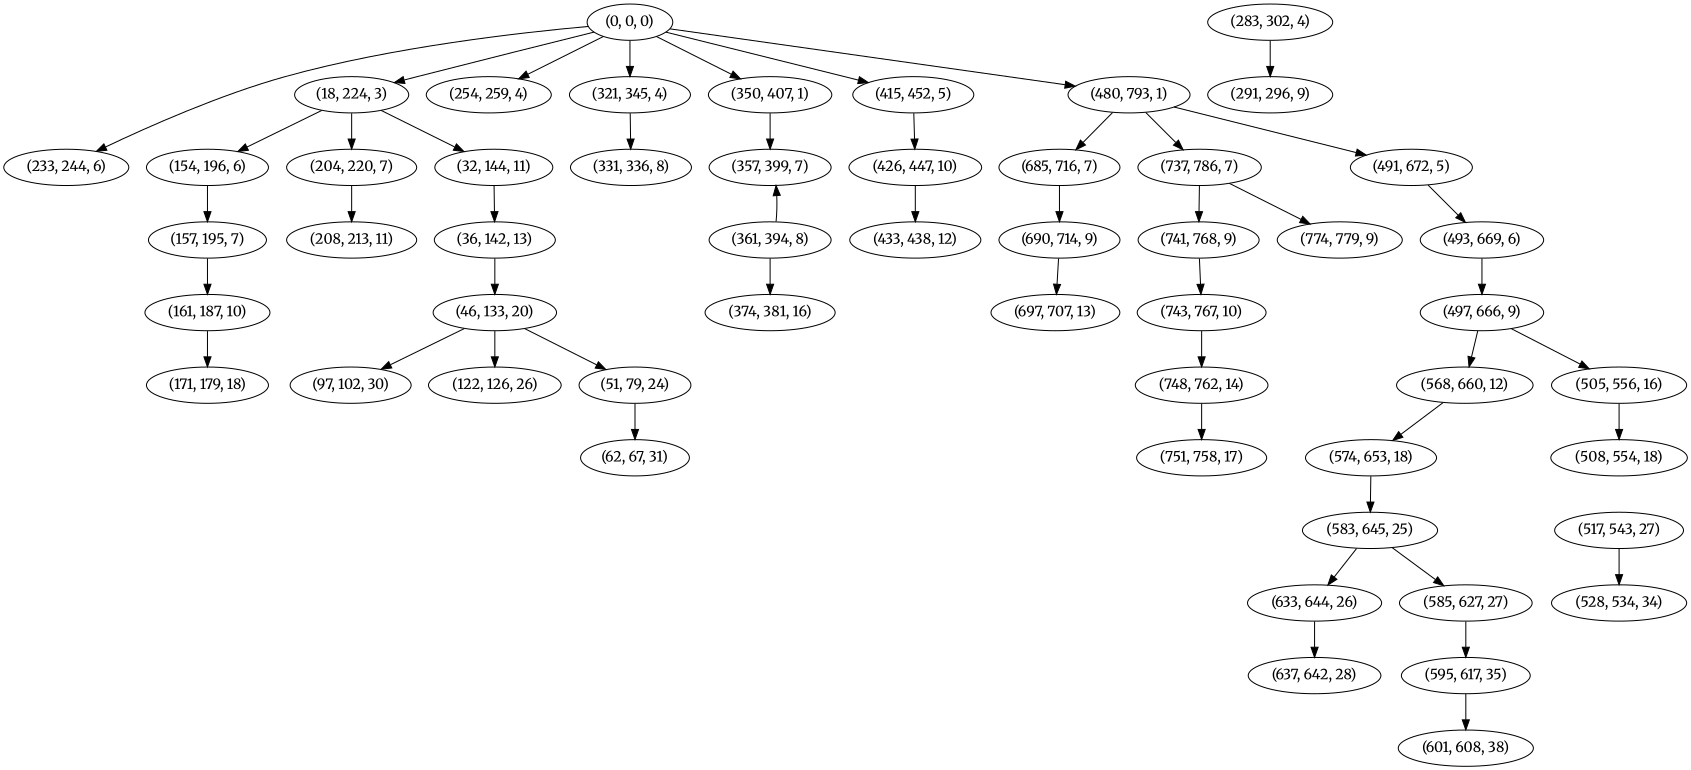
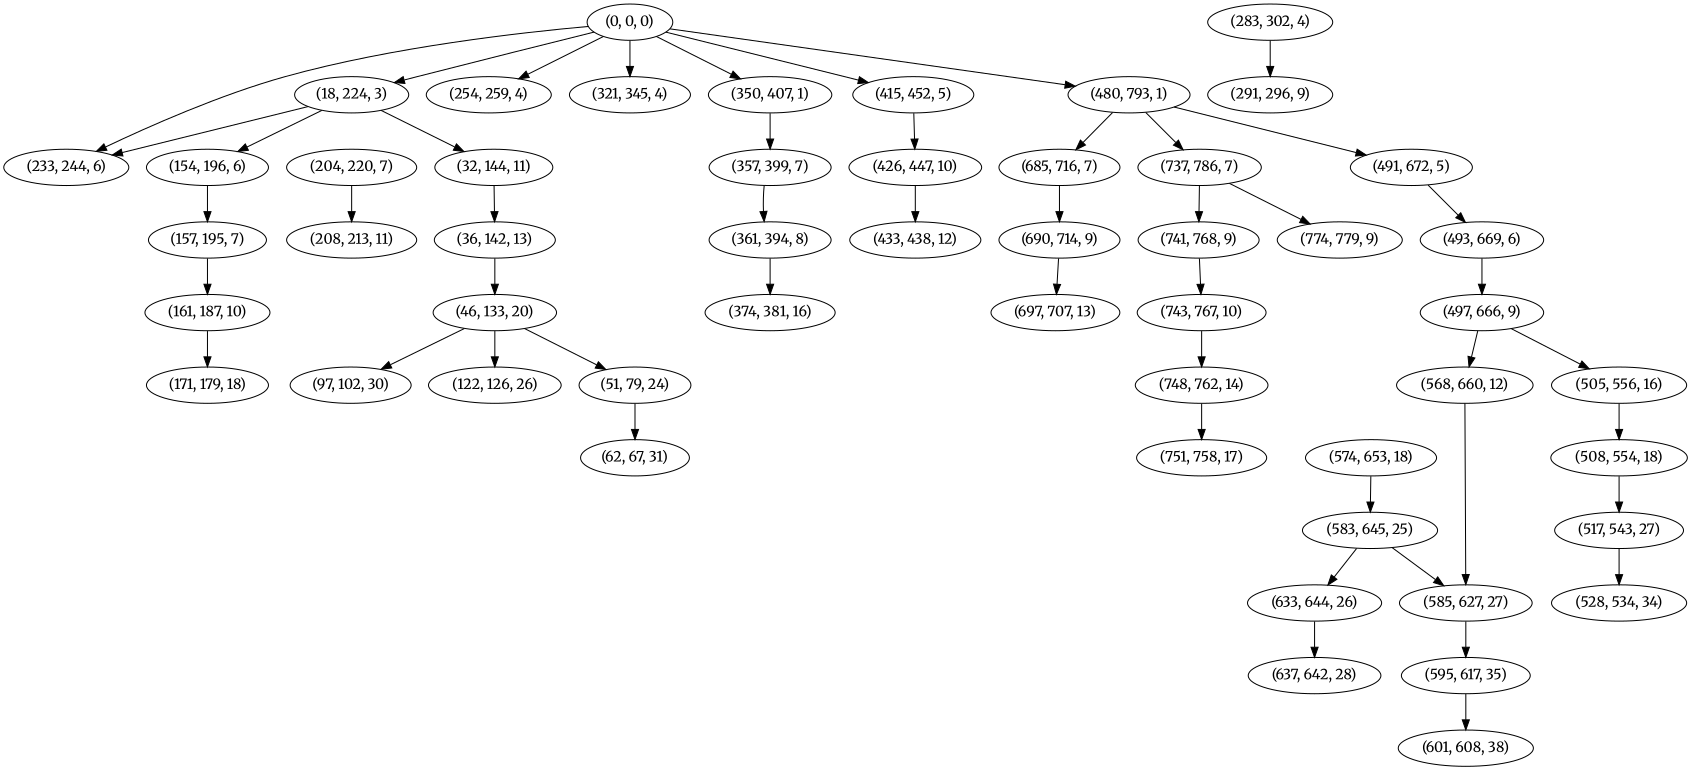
  digraph {
    fontname=Merriweather
    node [fontname=Merriweather]
    edge [fontname=Merriweather]
    "(0, 0, 0)"
    "(18, 224, 3)"
    "(233, 244, 6)"
    "(254, 259, 4)"
    "(321, 345, 4)"
    "(350, 407, 1)"
    "(415, 452, 5)"
    "(480, 793, 1)"
    "(32, 144, 11)"
    "(154, 196, 6)"
    "(204, 220, 7)"
-   "(331, 336, 8)"
    "(357, 399, 7)"
    "(426, 447, 10)"
    "(491, 672, 5)"
    "(685, 716, 7)"
    "(737, 786, 7)"
    "(36, 142, 13)"
    "(157, 195, 7)"
    "(208, 213, 11)"
    "(46, 133, 20)"
    "(51, 79, 24)"
    "(97, 102, 30)"
    "(122, 126, 26)"
    "(62, 67, 31)"
    "(161, 187, 10)"
    "(171, 179, 18)"
    "(283, 302, 4)"
    "(291, 296, 9)"
    "(361, 394, 8)"
    "(374, 381, 16)"
    "(433, 438, 12)"
    "(493, 669, 6)"
    "(690, 714, 9)"
    "(741, 768, 9)"
    "(774, 779, 9)"
    "(497, 666, 9)"
    "(505, 556, 16)"
    "(568, 660, 12)"
    "(508, 554, 18)"
    "(574, 653, 18)"
    "(517, 543, 27)"
    "(528, 534, 34)"
    "(583, 645, 25)"
    "(585, 627, 27)"
    "(633, 644, 26)"
    "(595, 617, 35)"
    "(637, 642, 28)"
    "(601, 608, 38)"
    "(697, 707, 13)"
    "(743, 767, 10)"
    "(748, 762, 14)"
    "(751, 758, 17)"
    "(0, 0, 0)" -> "(18, 224, 3)"
    "(0, 0, 0)" -> "(233, 244, 6)"
    "(0, 0, 0)" -> "(254, 259, 4)"
    "(0, 0, 0)" -> "(321, 345, 4)"
    "(0, 0, 0)" -> "(350, 407, 1)"
    "(0, 0, 0)" -> "(415, 452, 5)"
    "(0, 0, 0)" -> "(480, 793, 1)"
    "(18, 224, 3)" -> "(32, 144, 11)"
    "(18, 224, 3)" -> "(154, 196, 6)"
-   "(18, 224, 3)" -> "(204, 220, 7)"
-   "(321, 345, 4)" -> "(331, 336, 8)"
+   "(18, 224, 3)" -> "(233, 244, 6)"
    "(350, 407, 1)" -> "(357, 399, 7)"
    "(415, 452, 5)" -> "(426, 447, 10)"
    "(480, 793, 1)" -> "(491, 672, 5)"
    "(480, 793, 1)" -> "(685, 716, 7)"
    "(480, 793, 1)" -> "(737, 786, 7)"
    "(32, 144, 11)" -> "(36, 142, 13)"
    "(154, 196, 6)" -> "(157, 195, 7)"
    "(204, 220, 7)" -> "(208, 213, 11)"
-   "(361, 394, 8)" -> "(357, 399, 7)"
+   "(357, 399, 7)" -> "(361, 394, 8)"
    "(426, 447, 10)" -> "(433, 438, 12)"
    "(491, 672, 5)" -> "(493, 669, 6)"
    "(685, 716, 7)" -> "(690, 714, 9)"
    "(737, 786, 7)" -> "(741, 768, 9)"
    "(737, 786, 7)" -> "(774, 779, 9)"
    "(36, 142, 13)" -> "(46, 133, 20)"
    "(157, 195, 7)" -> "(161, 187, 10)"
    "(46, 133, 20)" -> "(51, 79, 24)"
    "(46, 133, 20)" -> "(97, 102, 30)"
    "(46, 133, 20)" -> "(122, 126, 26)"
    "(51, 79, 24)" -> "(62, 67, 31)"
    "(161, 187, 10)" -> "(171, 179, 18)"
    "(283, 302, 4)" -> "(291, 296, 9)"
    "(361, 394, 8)" -> "(374, 381, 16)"
    "(493, 669, 6)" -> "(497, 666, 9)"
    "(690, 714, 9)" -> "(697, 707, 13)"
    "(741, 768, 9)" -> "(743, 767, 10)"
    "(497, 666, 9)" -> "(505, 556, 16)"
    "(497, 666, 9)" -> "(568, 660, 12)"
    "(505, 556, 16)" -> "(508, 554, 18)"
-   "(568, 660, 12)" -> "(574, 653, 18)"
+   "(568, 660, 12)" -> "(585, 627, 27)"
+   "(508, 554, 18)" -> "(517, 543, 27)"
    "(574, 653, 18)" -> "(583, 645, 25)"
    "(517, 543, 27)" -> "(528, 534, 34)"
    "(583, 645, 25)" -> "(585, 627, 27)"
    "(583, 645, 25)" -> "(633, 644, 26)"
    "(585, 627, 27)" -> "(595, 617, 35)"
    "(633, 644, 26)" -> "(637, 642, 28)"
    "(595, 617, 35)" -> "(601, 608, 38)"
    "(743, 767, 10)" -> "(748, 762, 14)"
    "(748, 762, 14)" -> "(751, 758, 17)"
  }
